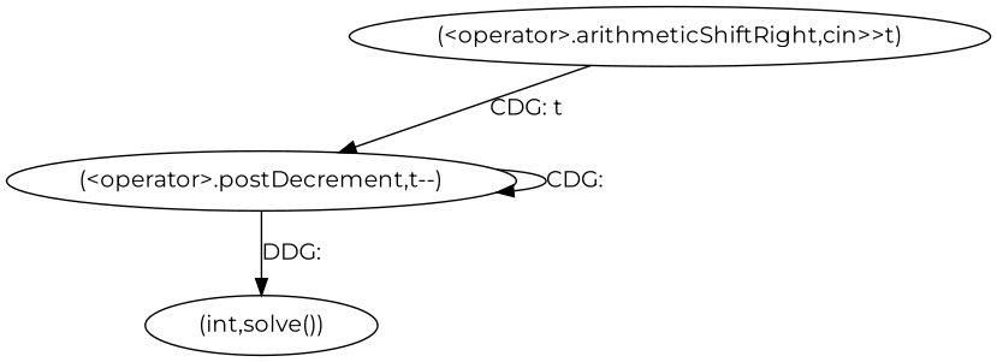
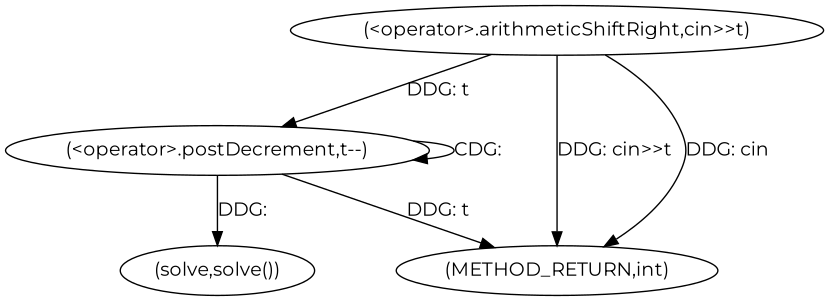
  digraph {
    fontname=Montserrat
    node [fontname=Montserrat]
    edge [fontname=Montserrat]
    n1 [label="(<operator>.arithmeticShiftRight,cin>>t)"]
    n2 [label="(<operator>.postDecrement,t--)"]
-   n4 [label="(int,solve())"]
-   n1 -> n2 [label="CDG: t"]
+   n3 [label="(METHOD_RETURN,int)"]
+   n4 [label="(solve,solve())"]
+   n1 -> n2 [label="DDG: t"]
+   n1 -> n3 [label="DDG: cin>>t"]
+   n1 -> n3 [label="DDG: cin"]
    n2 -> n2 [label="CDG: "]
+   n2 -> n3 [label="DDG: t"]
    n2 -> n4 [label="DDG: "]
  }
